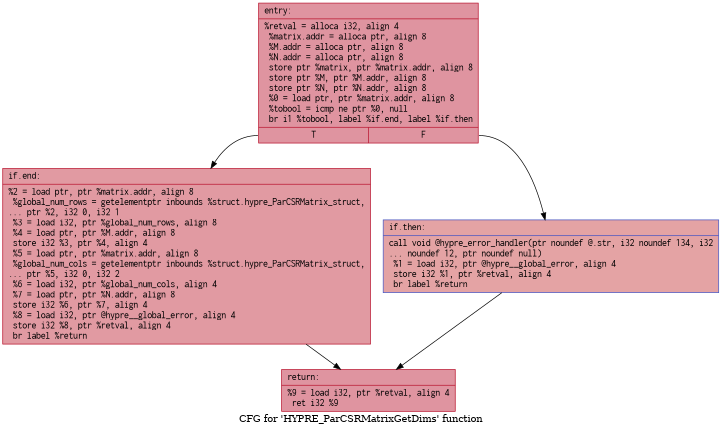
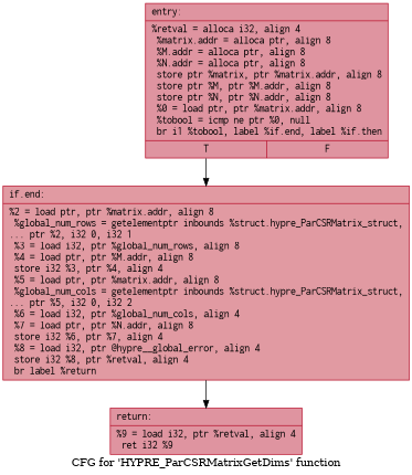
  digraph {
    label="CFG for 'HYPRE_ParCSRMatrixGetDims' function"
    node [color="#b70d28ff" fillcolor="#b70d2870" fontname=Courier shape=record style=filled]
    n1 [label="{entry:\l|  %retval = alloca i32, align 4\l  %matrix.addr = alloca ptr, align 8\l  %M.addr = alloca ptr, align 8\l  %N.addr = alloca ptr, align 8\l  store ptr %matrix, ptr %matrix.addr, align 8\l  store ptr %M, ptr %M.addr, align 8\l  store ptr %N, ptr %N.addr, align 8\l  %0 = load ptr, ptr %matrix.addr, align 8\l  %tobool = icmp ne ptr %0, null\l  br i1 %tobool, label %if.end, label %if.then\l|{<s0>T|<s1>F}}"]
    n2 [fillcolor="#bb1b2c70" label="{if.end:\l|  %2 = load ptr, ptr %matrix.addr, align 8\l  %global_num_rows = getelementptr inbounds %struct.hypre_ParCSRMatrix_struct,\l... ptr %2, i32 0, i32 1\l  %3 = load i32, ptr %global_num_rows, align 8\l  %4 = load ptr, ptr %M.addr, align 8\l  store i32 %3, ptr %4, align 4\l  %5 = load ptr, ptr %matrix.addr, align 8\l  %global_num_cols = getelementptr inbounds %struct.hypre_ParCSRMatrix_struct,\l... ptr %5, i32 0, i32 2\l  %6 = load i32, ptr %global_num_cols, align 4\l  %7 = load ptr, ptr %N.addr, align 8\l  store i32 %6, ptr %7, align 4\l  %8 = load i32, ptr @hypre__global_error, align 4\l  store i32 %8, ptr %retval, align 4\l  br label %return\l}"]
-   n3 [color="#3d50c3ff" fillcolor="#c32e3170" label="{if.then:\l|  call void @hypre_error_handler(ptr noundef @.str, i32 noundef 134, i32\l... noundef 12, ptr noundef null)\l  %1 = load i32, ptr @hypre__global_error, align 4\l  store i32 %1, ptr %retval, align 4\l  br label %return\l}"]
    n4 [label="{return:\l|  %9 = load i32, ptr %retval, align 4\l  ret i32 %9\l}"]
    n1 -> n2 [tailport=s0]
-   n1 -> n3 [tailport=s1]
    n2 -> n4
-   n3 -> n4
  }
